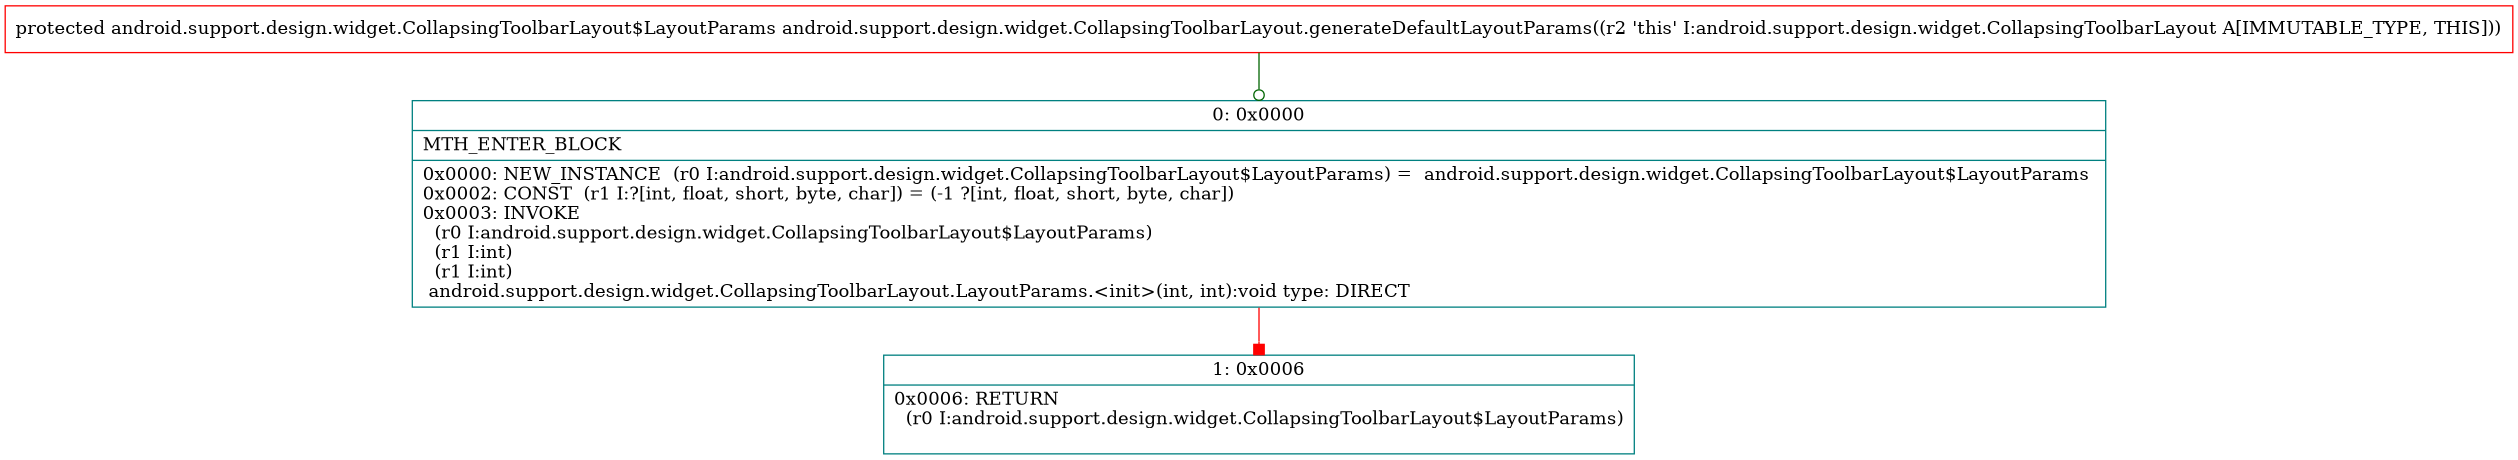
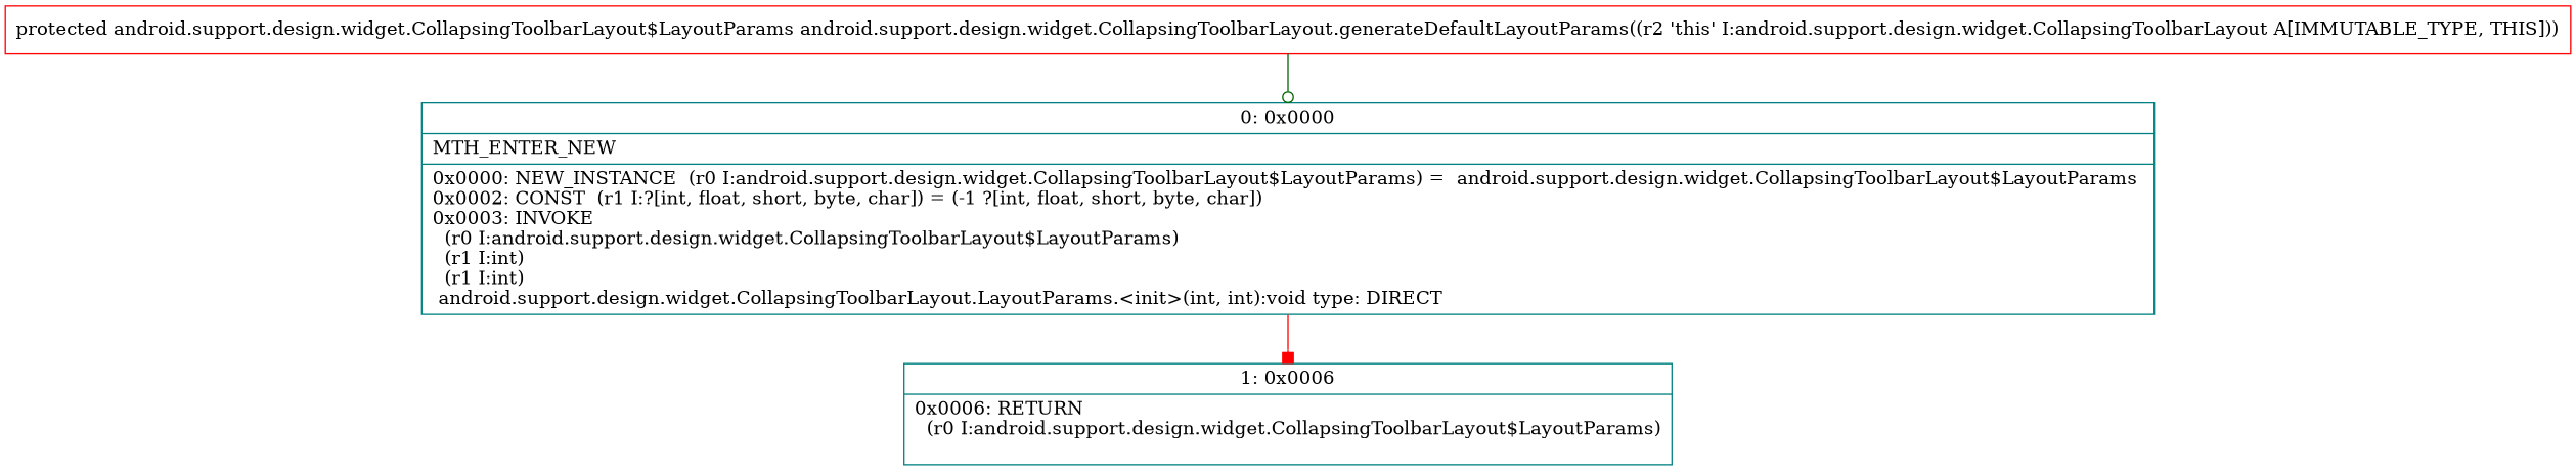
  digraph {
    node [shape=record color=teal]
    edge [style=solid]
-   n1 [label="{0\:\ 0x0000|MTH_ENTER_BLOCK\l|0x0000: NEW_INSTANCE  (r0 I:android.support.design.widget.CollapsingToolbarLayout$LayoutParams) =  android.support.design.widget.CollapsingToolbarLayout$LayoutParams \l0x0002: CONST  (r1 I:?[int, float, short, byte, char]) = (\-1 ?[int, float, short, byte, char]) \l0x0003: INVOKE  \l  (r0 I:android.support.design.widget.CollapsingToolbarLayout$LayoutParams)\l  (r1 I:int)\l  (r1 I:int)\l android.support.design.widget.CollapsingToolbarLayout.LayoutParams.\<init\>(int, int):void type: DIRECT \l}"]
+   n1 [label="{0\:\ 0x0000|MTH_ENTER_NEW\l|0x0000: NEW_INSTANCE  (r0 I:android.support.design.widget.CollapsingToolbarLayout$LayoutParams) =  android.support.design.widget.CollapsingToolbarLayout$LayoutParams \l0x0002: CONST  (r1 I:?[int, float, short, byte, char]) = (\-1 ?[int, float, short, byte, char]) \l0x0003: INVOKE  \l  (r0 I:android.support.design.widget.CollapsingToolbarLayout$LayoutParams)\l  (r1 I:int)\l  (r1 I:int)\l android.support.design.widget.CollapsingToolbarLayout.LayoutParams.\<init\>(int, int):void type: DIRECT \l}"]
    n2 [label="{1\:\ 0x0006|0x0006: RETURN  \l  (r0 I:android.support.design.widget.CollapsingToolbarLayout$LayoutParams)\l \l}"]
    n3 [label="{protected android.support.design.widget.CollapsingToolbarLayout$LayoutParams android.support.design.widget.CollapsingToolbarLayout.generateDefaultLayoutParams((r2 'this' I:android.support.design.widget.CollapsingToolbarLayout A[IMMUTABLE_TYPE, THIS])) }" color=red]
    n1 -> n2 [color=red arrowhead=box]
    n3 -> n1 [color=darkgreen arrowhead=odot]
  }
